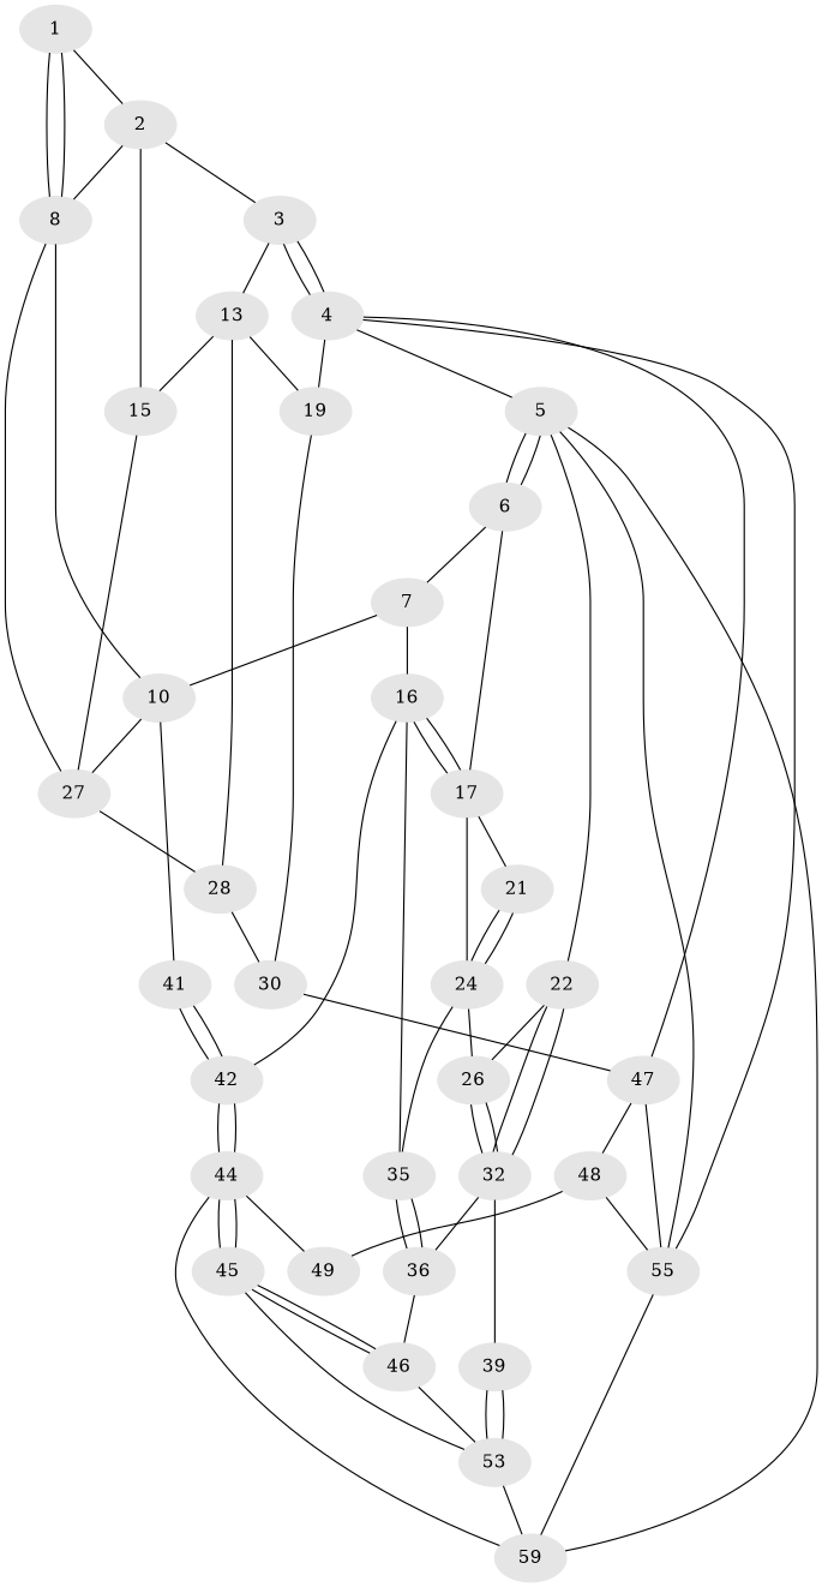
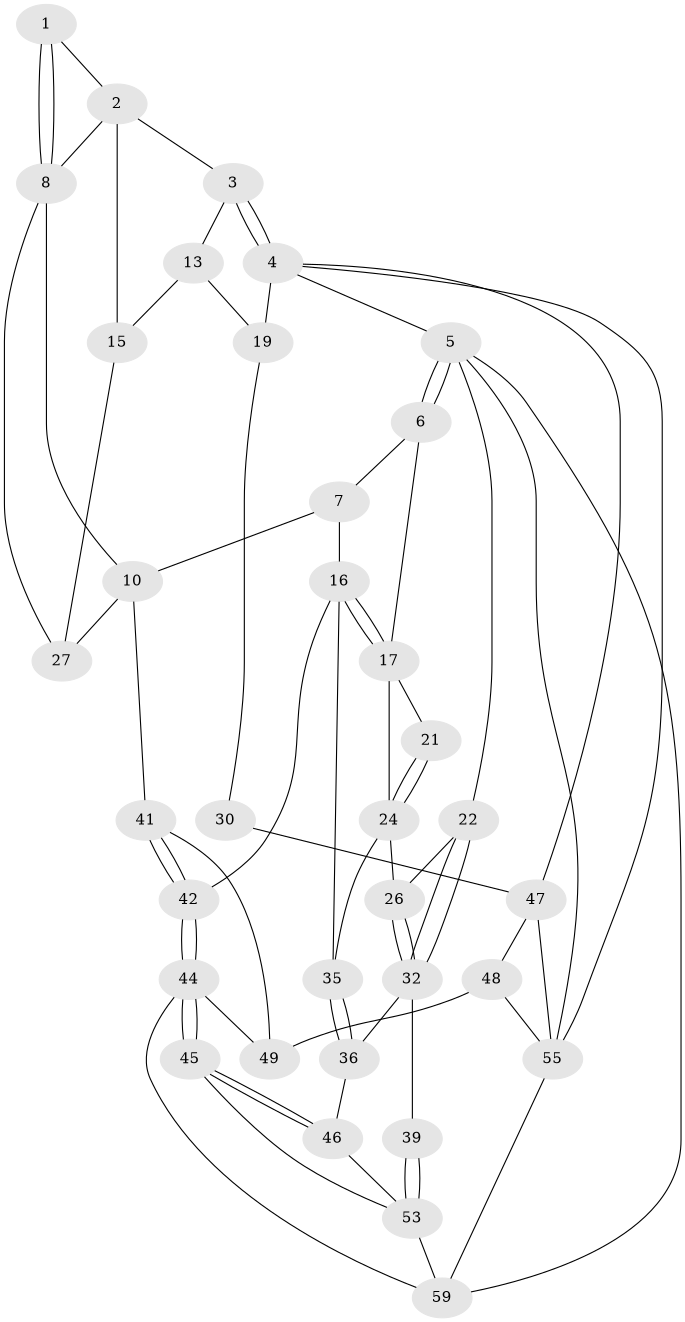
  graph {
    node [color=gray90 style=filled]
    2 [super="+12"]
    1
    8 [super="+9"]
    3
    15
    10 [super="+33"]
    27 [super="+29"]
    4 [super="+51"]
    13 [super="+14"]
    5 [super="+40"]
    19 [super="+20"]
    47 [super="+52"]
    55 [super="+61"]
-   28 [super="+31"]
    6
    22 [super="+23"]
    59 [super="+60"]
    30
    48 [super="+56"]
    7 [super="+11"]
    17 [super="+18"]
    26
    32 [super="+38"]
    53 [super="+54"]
    39
    16 [super="+34"]
    21
    24 [super="+25"]
    41 [super="+43"]
    35
    42
    49 [super="+57"]
    36 [super="+37"]
    44 [super="+58"]
    46 [super="+50"]
    45
    2 -- 8
    2 -- 3
    2 -- 15
    1 -- 2
    1 -- 8
    1 -- 8
    8 -- 10
    8 -- 27
    3 -- 4
    3 -- 4
    3 -- 13
    15 -- 27
    10 -- 27
    10 -- 41
-   27 -- 28
    4 -- 5
    4 -- 19 [weight=2]
    4 -- 47
    4 -- 55
    13 -- 15
    13 -- 19
-   13 -- 28
    5 -- 55
    5 -- 6
    5 -- 6
    5 -- 22
    5 -- 59
    19 -- 30
    47 -- 55
    47 -- 48
    55 -- 59
-   28 -- 30
    6 -- 7
    6 -- 17
    22 -- 26
    22 -- 32
    22 -- 32
    30 -- 47
    48 -- 55
    48 -- 49 [weight=2]
    7 -- 10
    7 -- 16
    17 -- 21
    17 -- 24
    26 -- 32
    26 -- 32
    32 -- 39
    32 -- 36
    53 -- 59
    39 -- 53
    39 -- 53
    16 -- 17
    16 -- 17
    16 -- 35
    16 -- 42
    21 -- 24
    21 -- 24
    24 -- 26
    24 -- 35
    41 -- 42
    41 -- 42
+   41 -- 49
    35 -- 36
    35 -- 36
    42 -- 44
    42 -- 44
    36 -- 46 [weight=2]
    44 -- 59
    44 -- 49
    44 -- 45
    44 -- 45
    46 -- 53
    45 -- 53
    45 -- 46
    45 -- 46
  }
